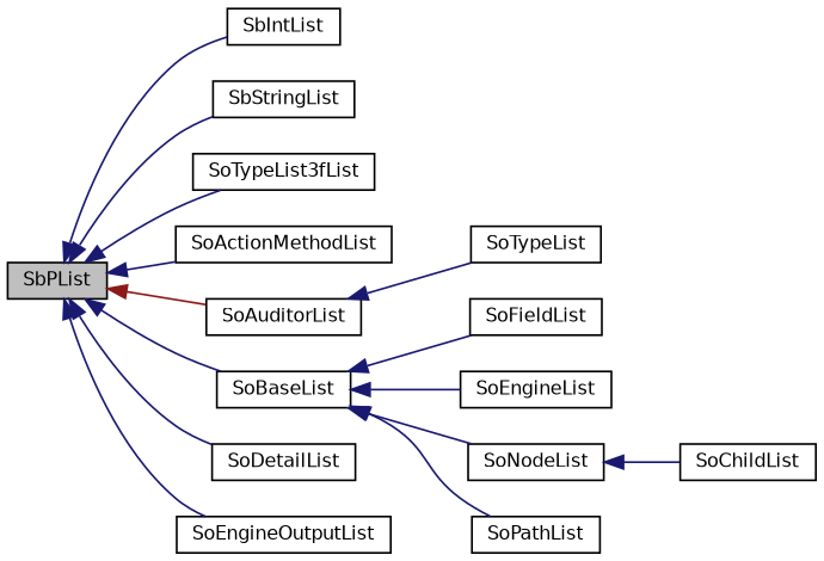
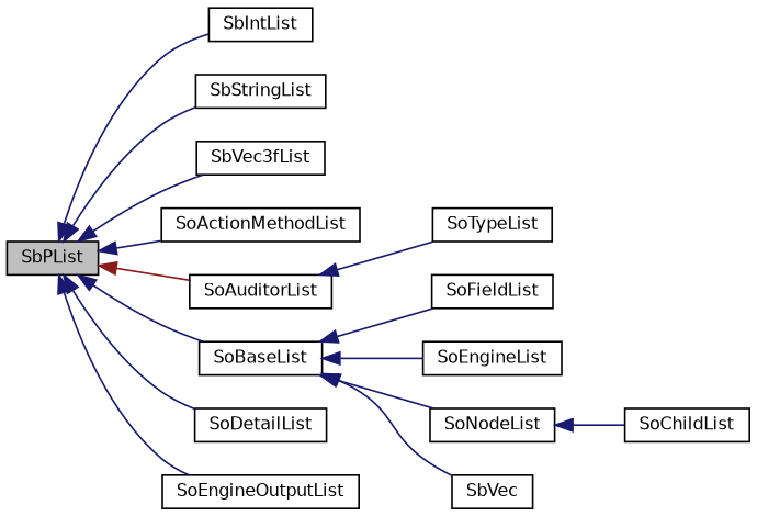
  digraph {
    rankdir=LR
    node [color=black fillcolor=white fontname=Helvetica fontsize=10 shape=record style=filled]
    edge [color=midnightblue dir=back fontname=Helvetica fontsize=10 labelfontname=Helvetica labelfontsize=10 style=solid]
    n1 [fillcolor=grey75 fontcolor=black height=0.2 label=SbPList width=0.4]
    n2 [height=0.2 label=SbIntList width=0.4]
    n3 [height=0.2 label=SbStringList width=0.4]
-   n4 [height=0.2 label=SoTypeList3fList width=0.4]
+   n4 [height=0.2 label=SbVec3fList width=0.4]
    n5 [height=0.2 label=SoActionMethodList width=0.4]
    n6 [height=0.2 label=SoAuditorList width=0.4]
    n7 [height=0.2 label=SoBaseList width=0.4]
    n8 [height=0.2 label=SoDetailList width=0.4]
    n9 [height=0.2 label=SoEngineOutputList width=0.4]
    n10 [height=0.2 label=SoTypeList width=0.4]
    n11 [height=0.2 label=SoFieldList width=0.4]
    n12 [height=0.2 label=SoEngineList width=0.4]
    n13 [height=0.2 label=SoNodeList width=0.4]
-   n14 [height=0.2 label=SoPathList width=0.4]
+   n14 [height=0.2 label=SbVec width=0.4]
    n15 [height=0.2 label=SoChildList width=0.4]
    n1 -> n2
    n1 -> n3
    n1 -> n4
    n1 -> n5
    n1 -> n6 [color=firebrick4]
    n1 -> n7
    n1 -> n8
    n1 -> n9
    n6 -> n10
    n7 -> n11
    n7 -> n12
    n7 -> n13
    n7 -> n14
    n13 -> n15
  }
